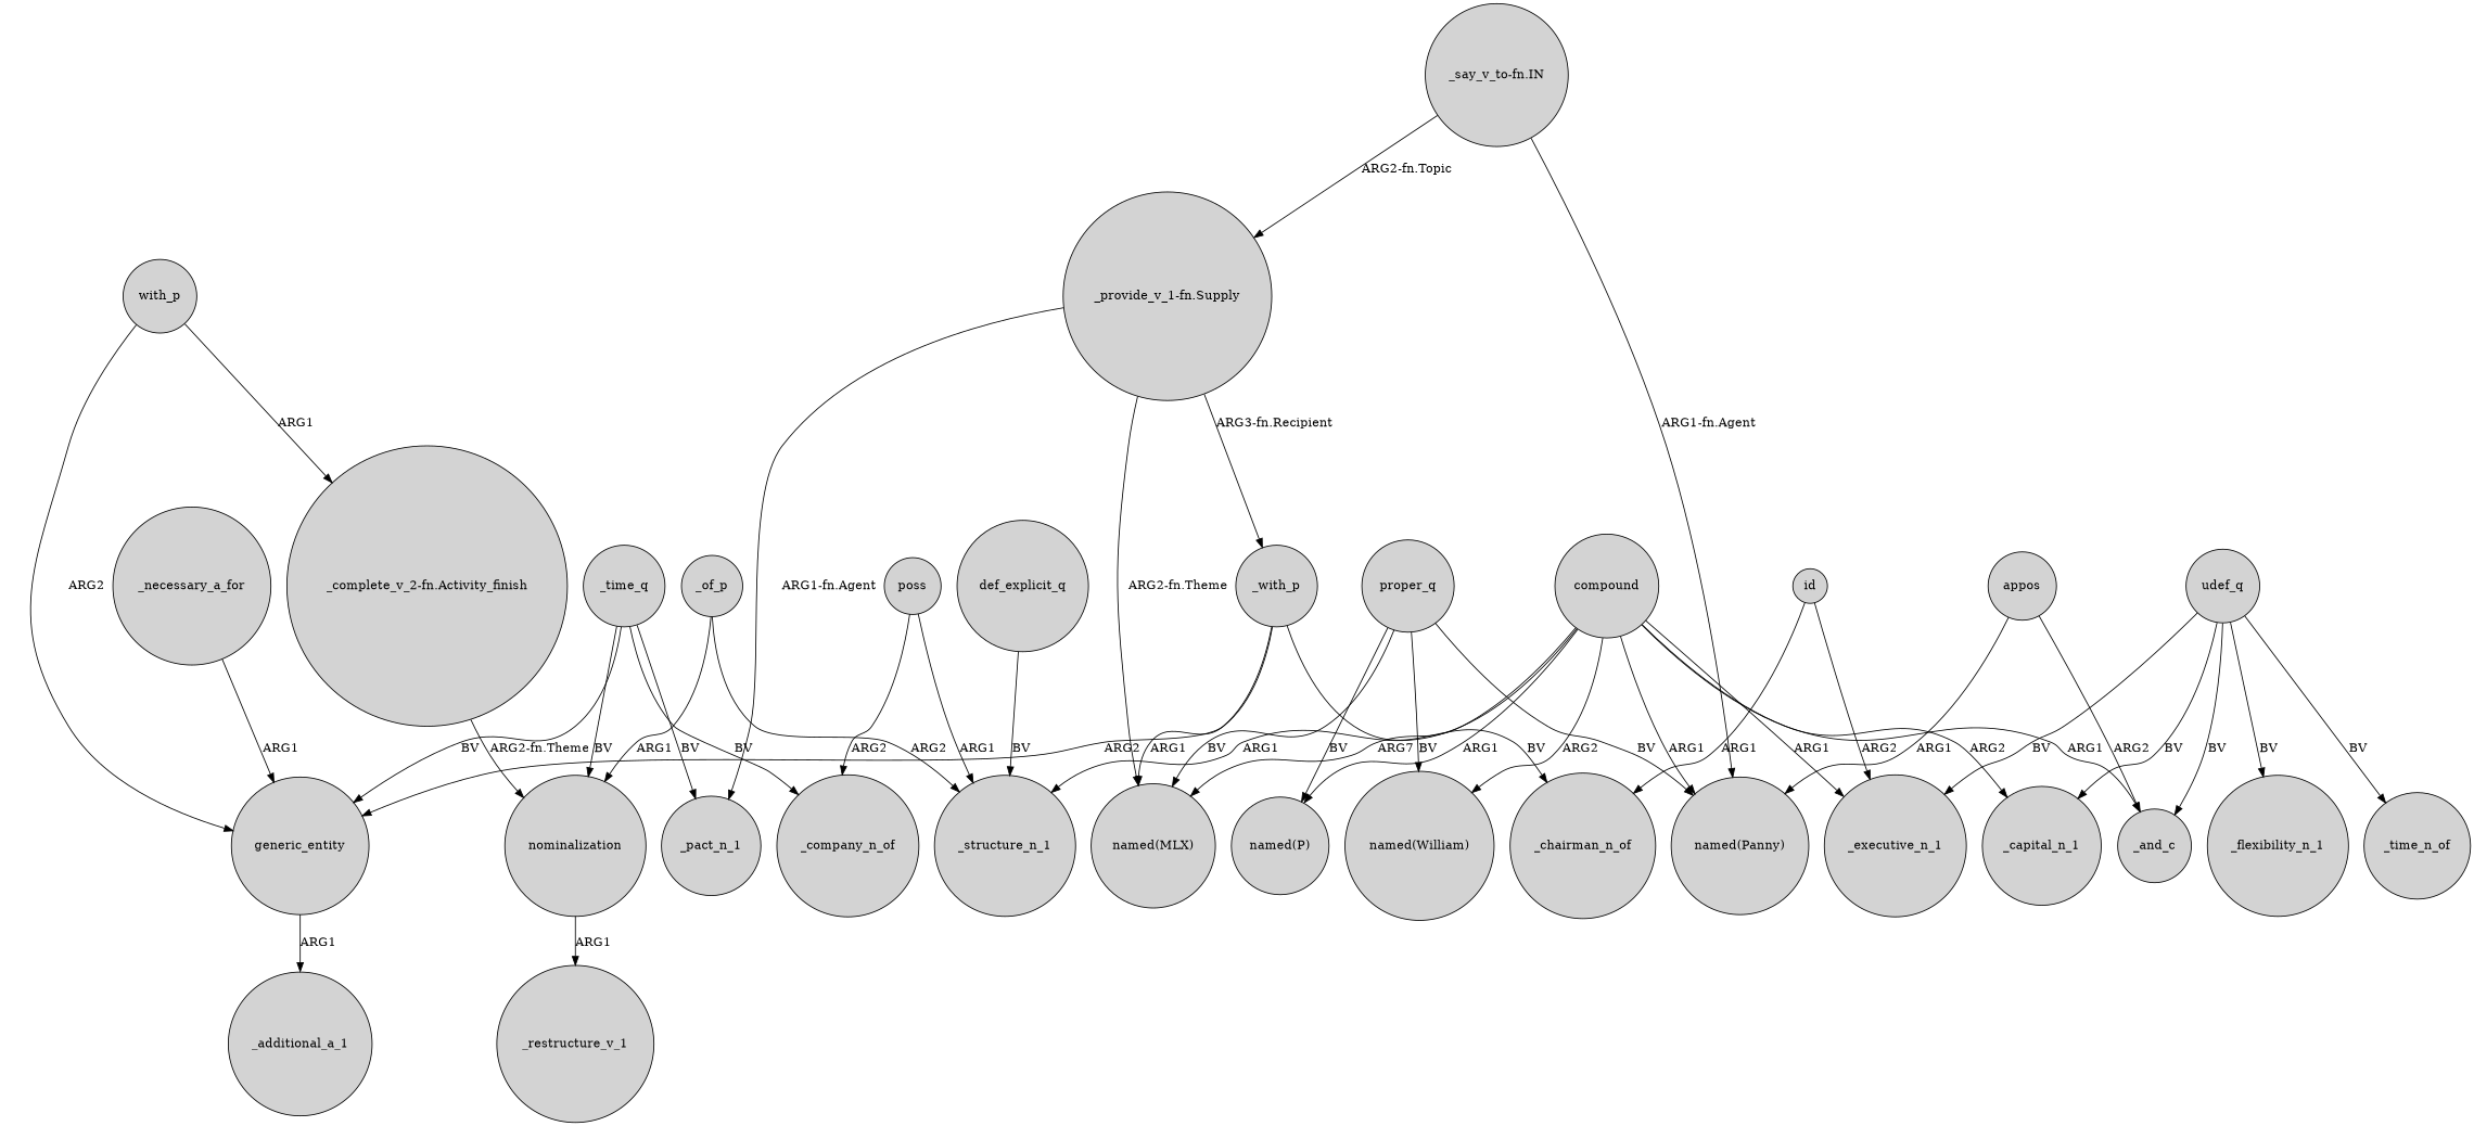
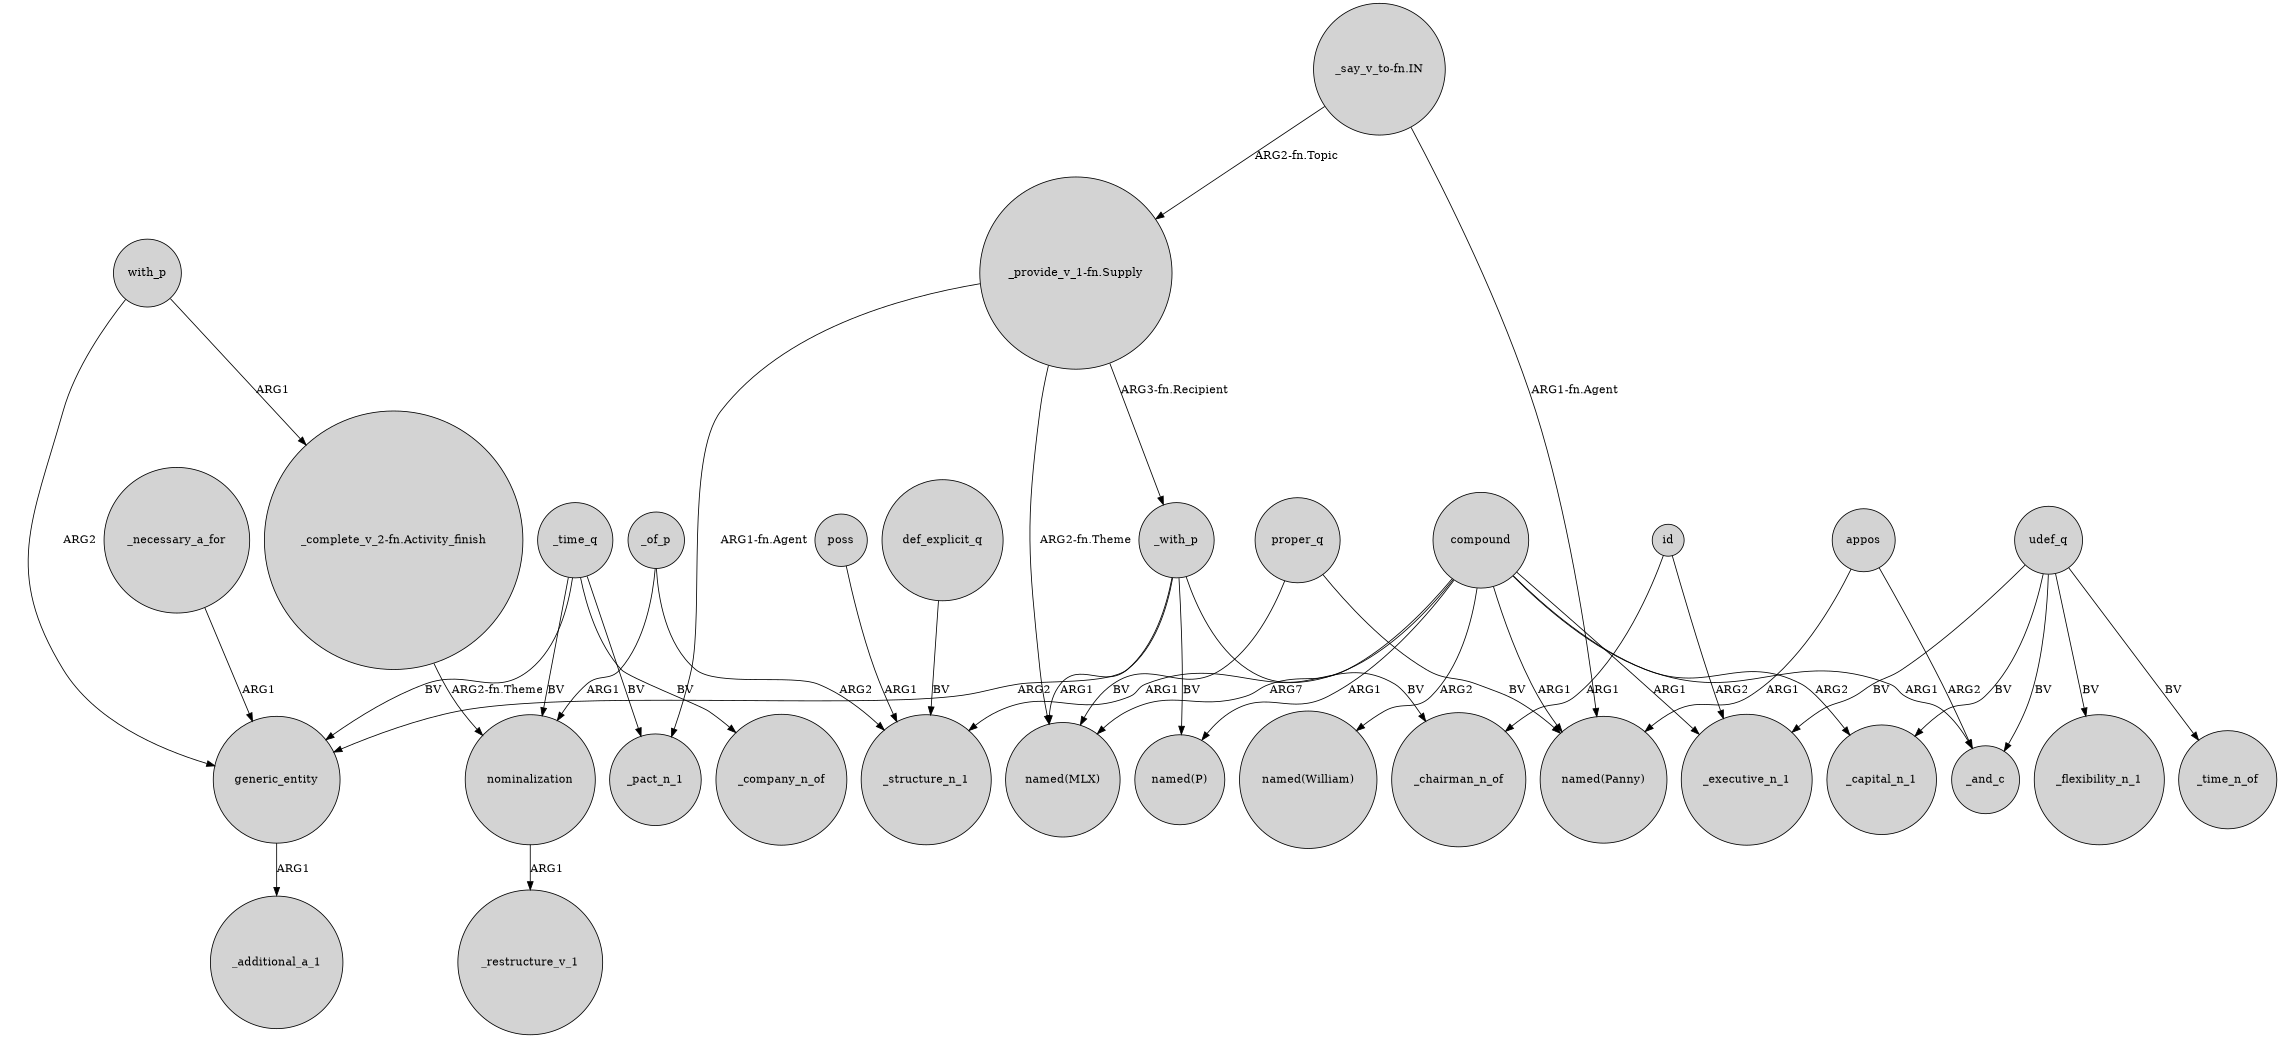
  digraph {
    fontname="DejaVu Serif"
    node [fontname="DejaVu Serif" shape=circle style=filled]
    edge [fontname="DejaVu Serif"]
    n1 [label=_time_q]
    generic_entity
    _pact_n_1
    nominalization
    _company_n_of
    _additional_a_1
    _restructure_v_1
    poss
    _structure_n_1
    _necessary_a_for
    compound
    _capital_n_1
    "named(Panny)"
    _and_c
    _executive_n_1
    "named(MLX)"
    "named(William)"
    "named(P)"
    udef_q
    _flexibility_n_1
    _time_n_of
    _with_p
    _chairman_n_of
    with_p
    "_complete_v_2-fn.Activity_finish"
    id
    "_provide_v_1-fn.Supply"
    "_say_v_to-fn.IN"
    _of_p
    proper_q
    appos
    def_explicit_q
    n1 -> generic_entity [label=BV]
    n1 -> _pact_n_1 [label=BV]
    n1 -> nominalization [label=BV]
    n1 -> _company_n_of [label=BV]
    generic_entity -> _additional_a_1 [label=ARG1]
    nominalization -> _restructure_v_1 [label=ARG1]
-   poss -> _company_n_of [label=ARG2]
    poss -> _structure_n_1 [label=ARG1]
    _necessary_a_for -> generic_entity [label=ARG1]
    compound -> _structure_n_1 [label=ARG1]
    compound -> _capital_n_1 [label=ARG2]
    compound -> "named(Panny)" [label=ARG1]
    compound -> _and_c [label=ARG1]
    compound -> _executive_n_1 [label=ARG1]
    compound -> "named(MLX)" [label=ARG7]
    compound -> "named(William)" [label=ARG2]
    compound -> "named(P)" [label=ARG1]
    udef_q -> _capital_n_1 [label=BV]
    udef_q -> _and_c [label=BV]
    udef_q -> _executive_n_1 [label=BV]
    udef_q -> _flexibility_n_1 [label=BV]
    udef_q -> _time_n_of [label=BV]
    _with_p -> generic_entity [label=ARG2]
    _with_p -> "named(MLX)" [label=ARG1]
    _with_p -> _chairman_n_of [label=BV]
    with_p -> generic_entity [label=ARG2]
    with_p -> "_complete_v_2-fn.Activity_finish" [label=ARG1]
    "_complete_v_2-fn.Activity_finish" -> nominalization [label="ARG2-fn.Theme"]
    id -> _executive_n_1 [label=ARG2]
    id -> _chairman_n_of [label=ARG1]
    "_provide_v_1-fn.Supply" -> _pact_n_1 [label="ARG1-fn.Agent"]
    "_provide_v_1-fn.Supply" -> "named(MLX)" [label="ARG2-fn.Theme"]
    "_provide_v_1-fn.Supply" -> _with_p [label="ARG3-fn.Recipient"]
    "_say_v_to-fn.IN" -> "named(Panny)" [label="ARG1-fn.Agent"]
    "_say_v_to-fn.IN" -> "_provide_v_1-fn.Supply" [label="ARG2-fn.Topic"]
    _of_p -> nominalization [label=ARG1]
    _of_p -> _structure_n_1 [label=ARG2]
    proper_q -> "named(Panny)" [label=BV]
    proper_q -> "named(MLX)" [label=BV]
-   proper_q -> "named(William)" [label=BV]
-   proper_q -> "named(P)" [label=BV]
+   _with_p -> "named(P)" [label=BV]
    appos -> "named(Panny)" [label=ARG1]
    appos -> _and_c [label=ARG2]
    def_explicit_q -> _structure_n_1 [label=BV]
  }
